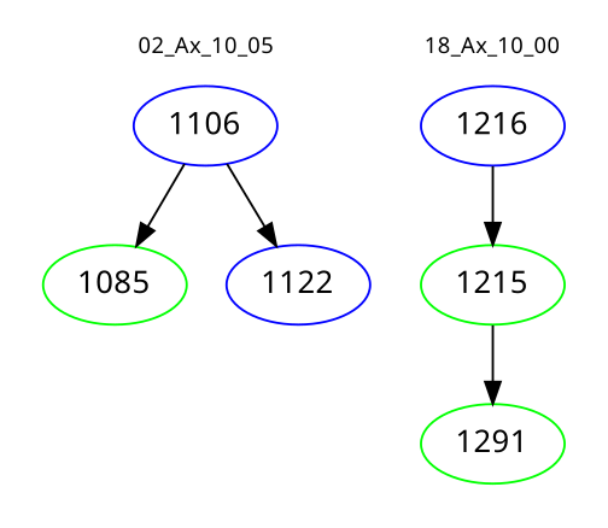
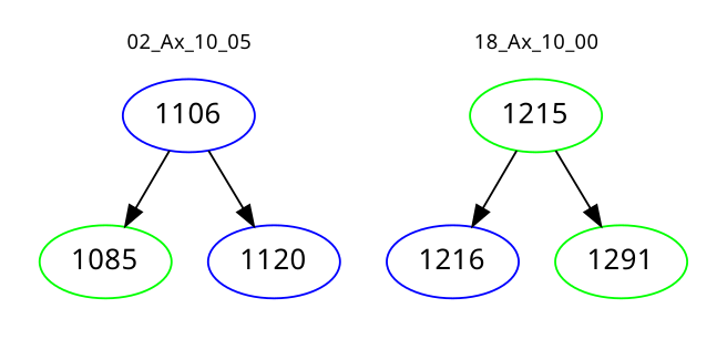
  digraph {
    fontname="Noto Sans"
    node [color=blue fontname="Noto Sans"]
    edge [color=black fontname="Noto Sans"]
    n1 [label=1106]
    n2 [color=green label=1085]
-   n3 [label=1122]
+   n3 [label=1120]
    n4 [color=green label=1215]
    n5 [label=1216]
    n6 [color=green label=1291]
    subgraph cluster_1 {
      color=white
      fontsize=10
      label="02_Ax_10_05"
      n1
      n2
      n3
    }
    subgraph cluster_2 {
      color=white
      fontsize=10
      label="18_Ax_10_00"
      n4
      n5
      n6
    }
    n1 -> n2
    n1 -> n3
-   n5 -> n4
+   n4 -> n5
    n4 -> n6
  }
